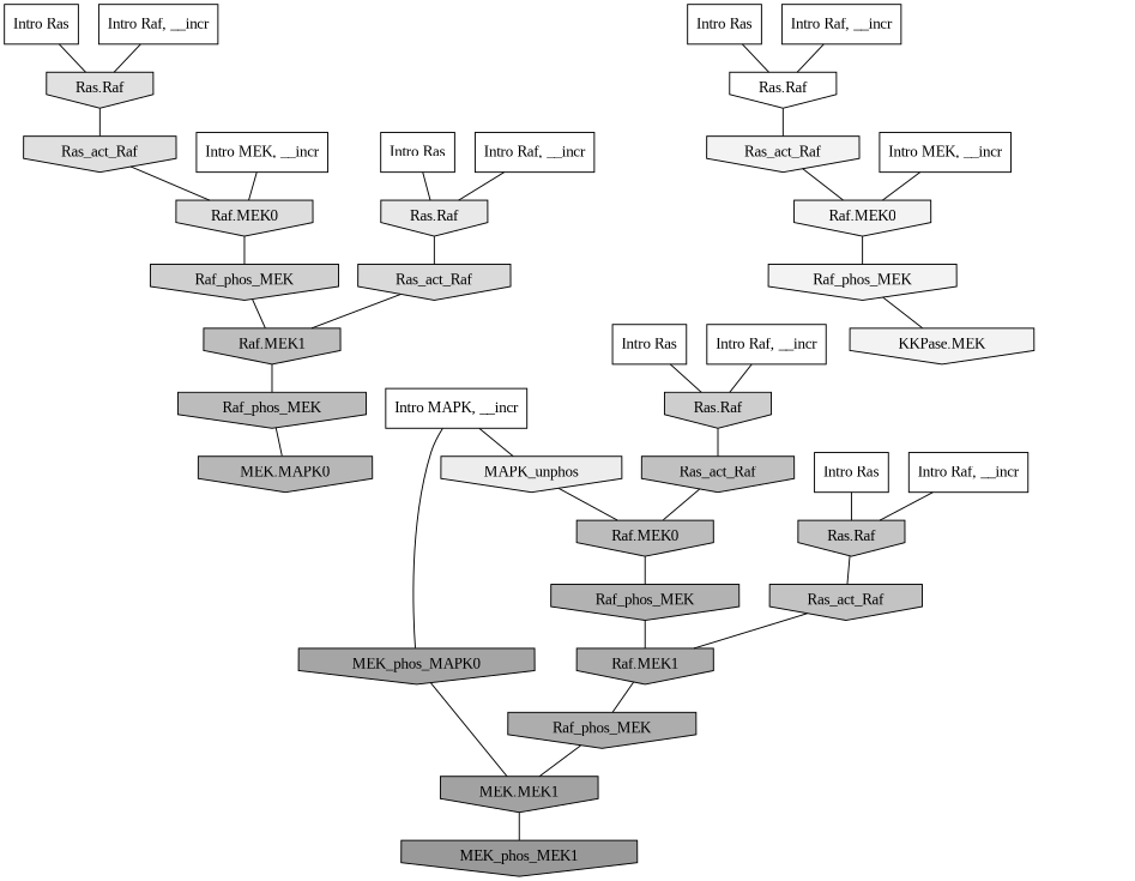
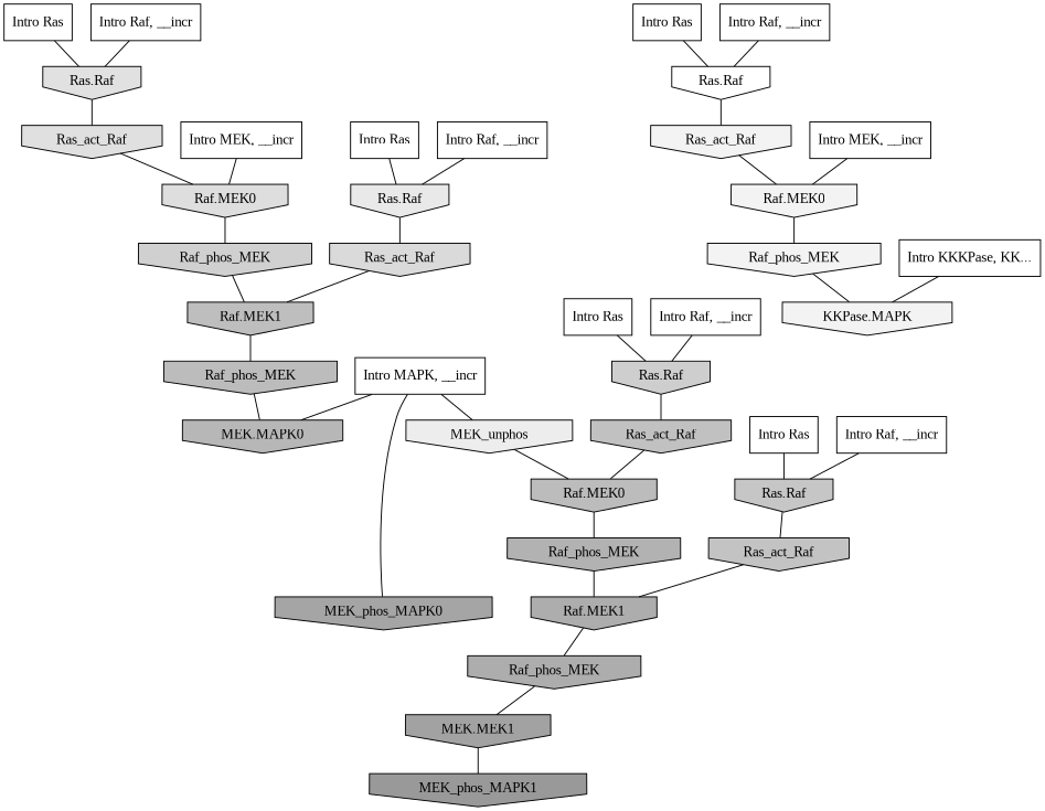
  digraph {
    fontname="Liberation Serif"
    rankdir=TB
    ranksep=0.30
    node [fillcolor="0.000 0.000 1.000" fontname="Liberation Serif" shape=invhouse style=filled]
    edge [color="0.000 0.000 0.000" dir=none fontname="Liberation Serif"]
    n1 [label="Intro Ras" shape=rectangle]
    n2 [fillcolor="0.000 0.000 0.881" label="Ras.Raf"]
    n3 [fillcolor="0.000 0.000 0.876" label=Ras_act_Raf]
    n4 [label="Intro Ras" shape=rectangle]
    n5 [fillcolor="0.000 0.000 0.998" label="Ras.Raf"]
    n6 [fillcolor="0.000 0.000 0.952" label=Ras_act_Raf]
    n7 [label="Intro Ras" shape=rectangle]
    n8 [fillcolor="0.000 0.000 0.775" label="Ras.Raf"]
    n9 [fillcolor="0.000 0.000 0.763" label=Ras_act_Raf]
    n10 [label="Intro Ras" shape=rectangle]
    n11 [fillcolor="0.000 0.000 0.806" label="Ras.Raf"]
    n12 [fillcolor="0.000 0.000 0.754" label=Ras_act_Raf]
    n13 [label="Intro Ras" shape=rectangle]
    n14 [fillcolor="0.000 0.000 0.912" label="Ras.Raf"]
    n15 [fillcolor="0.000 0.000 0.852" label=Ras_act_Raf]
    n16 [label="Intro Raf, __incr" shape=rectangle]
    n17 [label="Intro Raf, __incr" shape=rectangle]
    n18 [label="Intro Raf, __incr" shape=rectangle]
    n19 [label="Intro Raf, __incr" shape=rectangle]
    n20 [label="Intro Raf, __incr" shape=rectangle]
    n21 [label="Intro MEK, __incr" shape=rectangle]
    n22 [fillcolor="0.000 0.000 0.952" label="Raf.MEK0"]
    n23 [fillcolor="0.000 0.000 0.951" label=Raf_phos_MEK]
    n24 [label="Intro MEK, __incr" shape=rectangle]
    n25 [fillcolor="0.000 0.000 0.868" label="Raf.MEK0"]
    n26 [fillcolor="0.000 0.000 0.816" label=Raf_phos_MEK]
    n27 [label="Intro MAPK, __incr" shape=rectangle]
    n28 [fillcolor="0.000 0.000 0.715" label="MEK.MAPK0"]
-   n29 [fillcolor="0.000 0.000 0.926" label=MAPK_unphos]
+   n29 [fillcolor="0.000 0.000 0.926" label=MEK_unphos]
    n30 [fillcolor="0.000 0.000 0.646" label=MEK_phos_MAPK0]
-   n32 [fillcolor="0.000 0.000 0.951" label="KKPase.MEK"]
+   n31 [label="Intro KKKPase, KK..." shape=rectangle]
+   n32 [fillcolor="0.000 0.000 0.951" label="KKPase.MAPK"]
    n33 [fillcolor="0.000 0.000 0.735" label="Raf.MEK0"]
    n34 [fillcolor="0.000 0.000 0.698" label=Raf_phos_MEK]
    n35 [fillcolor="0.000 0.000 0.743" label="Raf.MEK1"]
    n36 [fillcolor="0.000 0.000 0.738" label=Raf_phos_MEK]
    n37 [fillcolor="0.000 0.000 0.678" label="Raf.MEK1"]
    n38 [fillcolor="0.000 0.000 0.677" label=Raf_phos_MEK]
    n39 [fillcolor="0.000 0.000 0.634" label="MEK.MEK1"]
-   n40 [fillcolor="0.000 0.000 0.600" label=MEK_phos_MEK1]
+   n40 [fillcolor="0.000 0.000 0.600" label=MEK_phos_MAPK1]
    n1 -> n2
    n2 -> n3
    n3 -> n25
    n4 -> n5
    n5 -> n6
    n6 -> n22
    n7 -> n8
    n8 -> n9
    n9 -> n37
    n10 -> n11
    n11 -> n12
    n12 -> n33
    n13 -> n14
    n14 -> n15
    n15 -> n35
    n16 -> n11
    n17 -> n8
    n18 -> n2
    n19 -> n5
    n20 -> n14
    n21 -> n22
    n22 -> n23
    n23 -> n32
    n24 -> n25
    n25 -> n26
    n26 -> n35
+   n27 -> n28
    n27 -> n29
    n27 -> n30
    n29 -> n33
-   n30 -> n39
+   n31 -> n32
    n33 -> n34
    n34 -> n37
    n35 -> n36
    n36 -> n28
    n37 -> n38
    n38 -> n39
    n39 -> n40
  }
